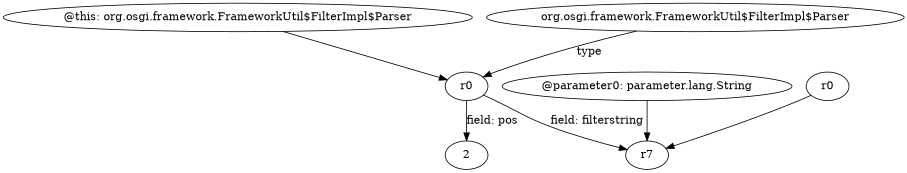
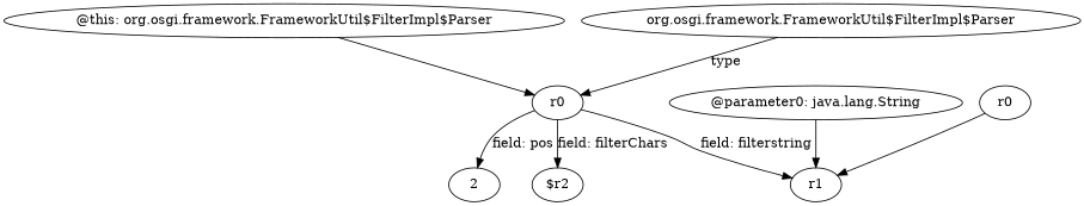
  digraph {
    n1 [label="@this: org.osgi.framework.FrameworkUtil$FilterImpl$Parser"]
    n2 [label=r0]
-   n3 [label=r7]
+   n3 [label=r1]
    n4 [label=2]
-   n6 [label="@parameter0: parameter.lang.String"]
+   n5 [label="$r2"]
+   n6 [label="@parameter0: java.lang.String"]
    n7 [label=r0]
    n8 [label="org.osgi.framework.FrameworkUtil$FilterImpl$Parser"]
    n1 -> n2
    n2 -> n3 [label="field: filterstring"]
    n2 -> n4 [label="field: pos"]
+   n2 -> n5 [label="field: filterChars"]
    n6 -> n3
    n7 -> n3
    n8 -> n2 [label=type]
  }
